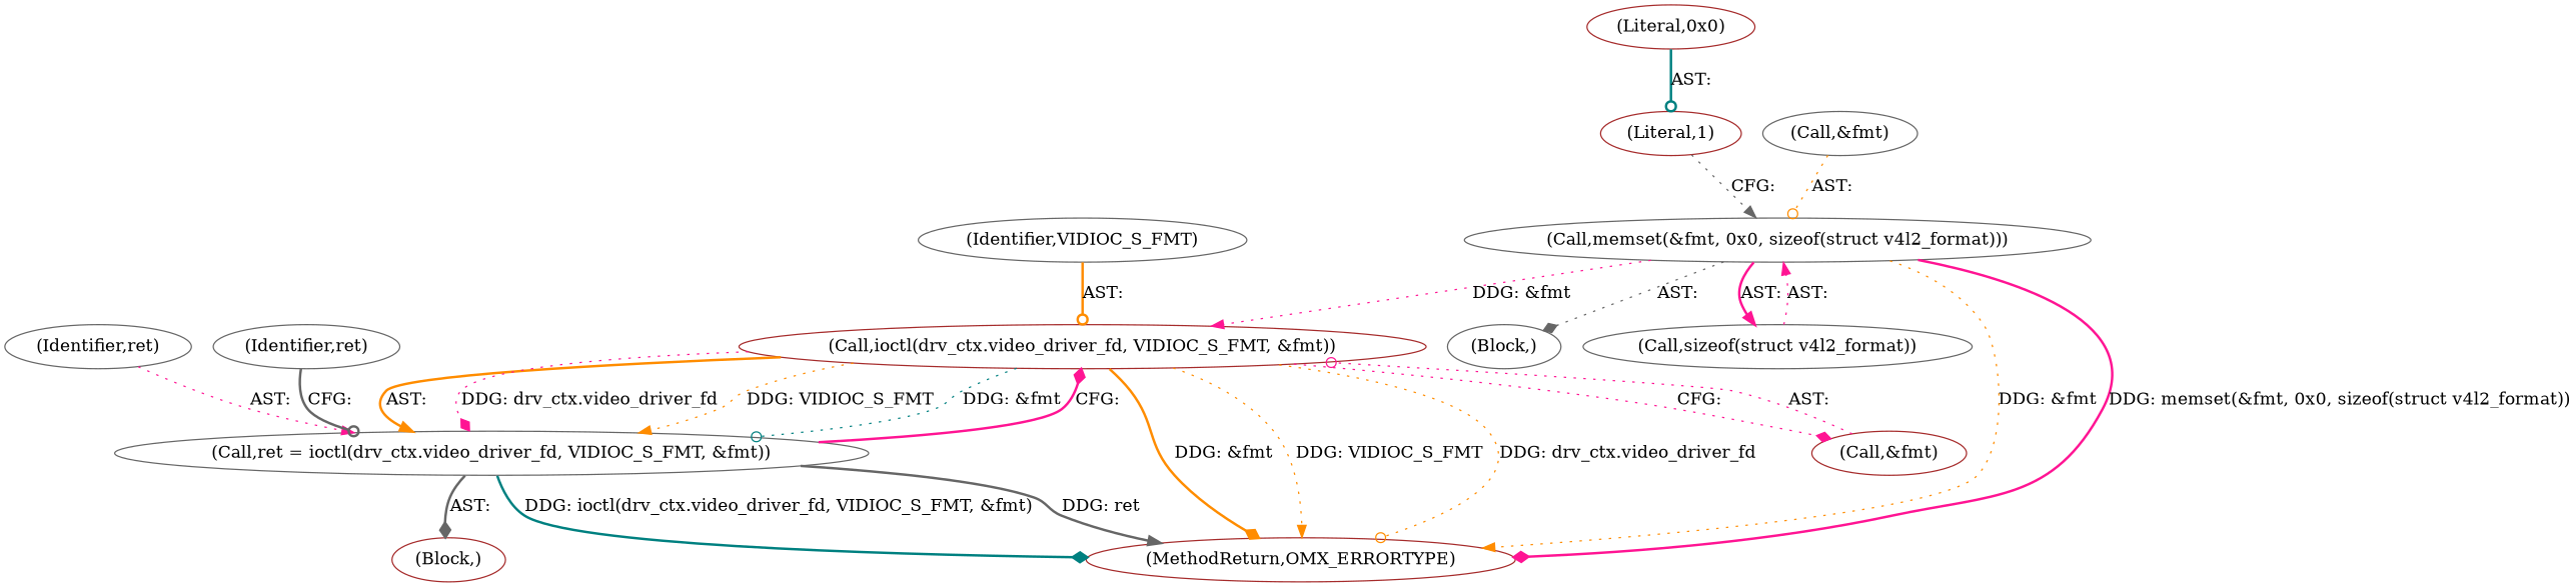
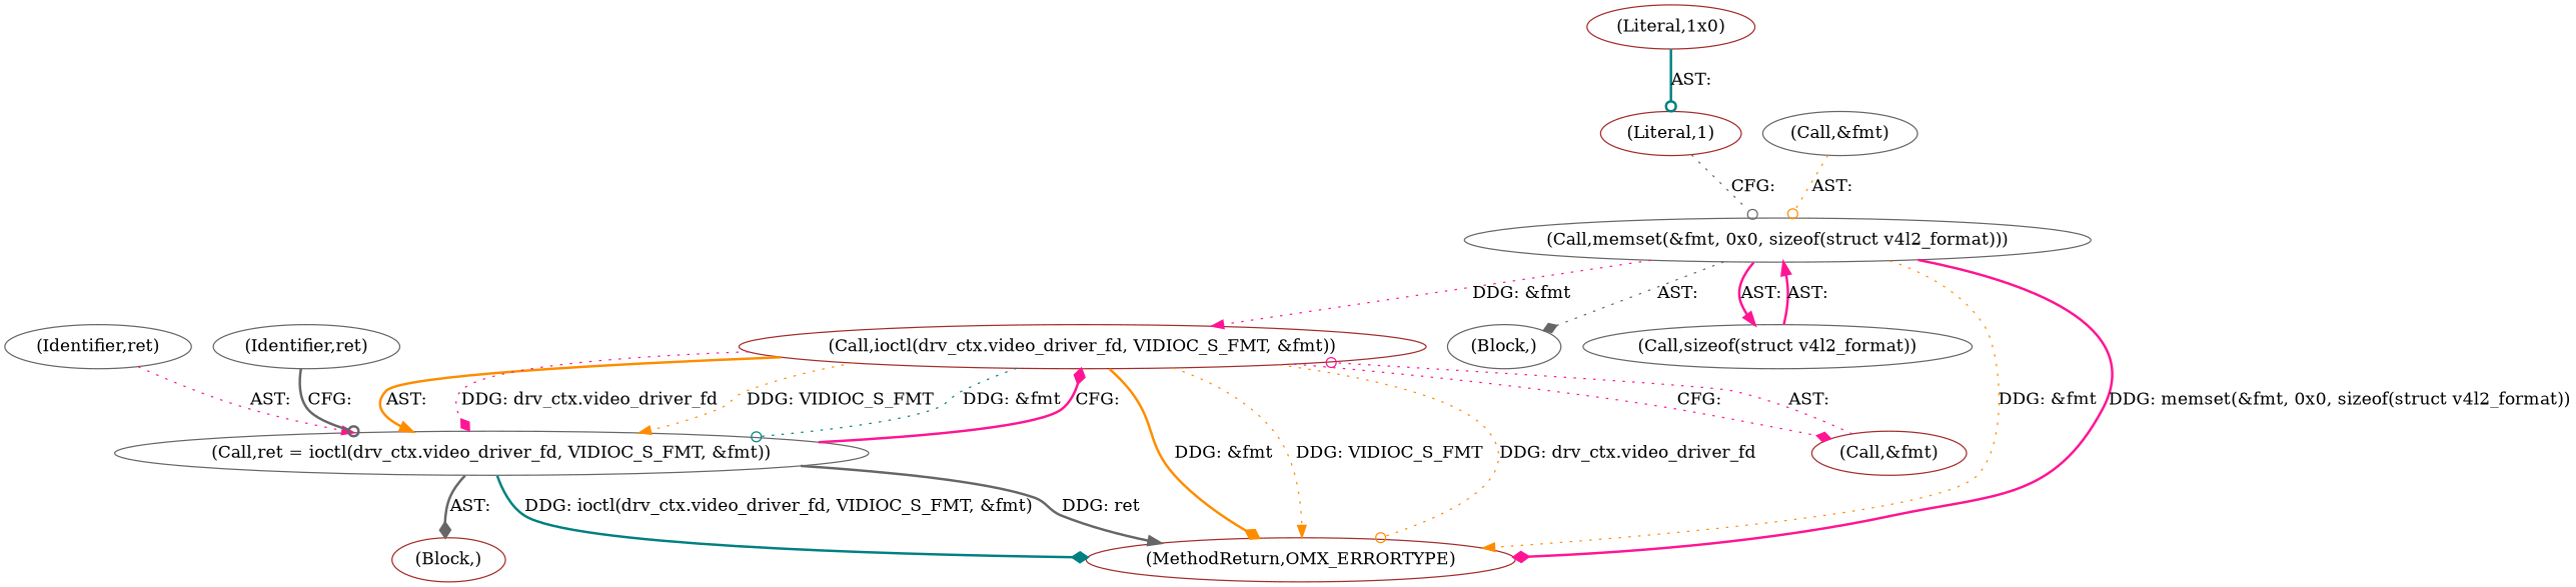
  digraph {
    node [color=gray40]
    edge [arrowhead=normal color=deeppink style=dotted]
    n1 [label="(Call,memset(&fmt, 0x0, sizeof(struct v4l2_format)))"]
    n2 [color=brown label="(Call,ioctl(drv_ctx.video_driver_fd, VIDIOC_S_FMT, &fmt))"]
    n3 [label="(Block,)"]
    n4 [label="(Call,sizeof(struct v4l2_format))"]
    n5 [color=brown label="(MethodReturn,OMX_ERRORTYPE)"]
    n6 [label="(Call,ret = ioctl(drv_ctx.video_driver_fd, VIDIOC_S_FMT, &fmt))"]
    n7 [color=brown label="(Call,&fmt)"]
    n8 [color=brown label="(Block,)"]
    n9 [color=brown label="(Literal,1)"]
-   n10 [color=brown label="(Literal,0x0)"]
-   n11 [label="(Identifier,VIDIOC_S_FMT)"]
+   n10 [color=brown label="(Literal,1x0)"]
    n12 [label="(Identifier,ret)"]
    n13 [label="(Call,&fmt)"]
    n14 [label="(Identifier,ret)"]
    n1 -> n2 [label="DDG: &fmt"]
    n1 -> n3 [arrowhead=diamond color=gray40 label="AST: "]
    n1 -> n4 [label="AST: " style=bold]
    n1 -> n5 [color=darkorange label="DDG: &fmt"]
    n1 -> n5 [arrowhead=diamond label="DDG: memset(&fmt, 0x0, sizeof(struct v4l2_format))" style=bold]
    n2 -> n5 [arrowhead=diamond color=darkorange label="DDG: &fmt" style=bold]
    n2 -> n5 [color=darkorange label="DDG: VIDIOC_S_FMT"]
    n2 -> n5 [arrowhead=odot color=darkorange label="DDG: drv_ctx.video_driver_fd"]
    n2 -> n6 [color=darkorange label="AST: " style=bold]
    n2 -> n6 [arrowhead=diamond label="DDG: drv_ctx.video_driver_fd"]
    n2 -> n6 [color=darkorange label="DDG: VIDIOC_S_FMT"]
    n2 -> n6 [arrowhead=odot color=teal label="DDG: &fmt"]
    n2 -> n7 [arrowhead=diamond label="CFG: "]
-   n4 -> n1 [label="AST: "]
+   n4 -> n1 [label="AST: " style=bold]
    n6 -> n2 [arrowhead=diamond label="CFG: " style=bold]
    n6 -> n5 [arrowhead=diamond color=teal label="DDG: ioctl(drv_ctx.video_driver_fd, VIDIOC_S_FMT, &fmt)" style=bold]
    n6 -> n5 [color=gray40 label="DDG: ret" style=bold]
    n6 -> n8 [arrowhead=diamond color=gray40 label="AST: " style=bold]
    n7 -> n2 [arrowhead=odot label="AST: "]
-   n9 -> n1 [color=gray40 label="CFG: "]
+   n9 -> n1 [arrowhead=odot color=gray40 label="CFG: "]
    n10 -> n9 [arrowhead=odot color=teal label="AST: " style=bold]
-   n11 -> n2 [arrowhead=odot color=darkorange label="AST: " style=bold]
    n12 -> n6 [label="AST: "]
    n13 -> n1 [arrowhead=odot color=darkorange label="AST: "]
    n14 -> n6 [arrowhead=odot color=gray40 label="CFG: " style=bold]
  }
